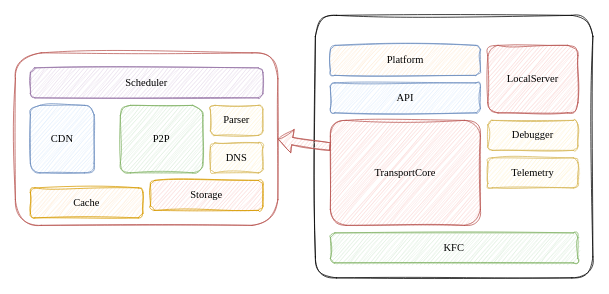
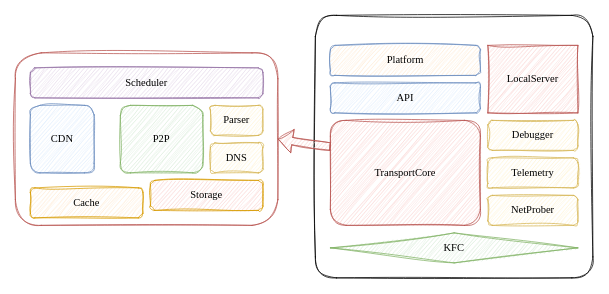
  <mxCell id="0" />
  <mxCell id="1" parent="0" />
  <mxCell id="2" value="" style="group" parent="1" vertex="1" connectable="0"><mxGeometry x="420" y="20" width="370" height="350" as="geometry" /></mxCell>
  <mxCell id="3" value="" style="rounded=1;whiteSpace=wrap;html=1;fillColor=none;arcSize=8;sketch=1;curveFitting=1;jiggle=2;" parent="2" vertex="1"><mxGeometry width="370" height="350" as="geometry" /></mxCell>
  <mxCell id="4" value="TransportCore" style="rounded=1;whiteSpace=wrap;html=1;fillColor=#f8cecc;strokeColor=#b85450;fontSize=14;fontFamily=Comic Sans MS;sketch=1;curveFitting=1;jiggle=2;" parent="2" vertex="1"><mxGeometry x="20" y="140" width="200" height="140" as="geometry" /></mxCell>
  <mxCell id="5" value="API" style="rounded=1;whiteSpace=wrap;html=1;fillColor=#dae8fc;strokeColor=#6c8ebf;fontSize=14;fontFamily=Comic Sans MS;sketch=1;curveFitting=1;jiggle=2;" parent="2" vertex="1"><mxGeometry x="20" y="90" width="200" height="40" as="geometry" /></mxCell>
- <mxCell id="6" value="LocalServer" style="rounded=1;whiteSpace=wrap;html=1;fillColor=#f8cecc;strokeColor=#b85450;fontSize=14;fontFamily=Comic Sans MS;sketch=1;curveFitting=1;jiggle=2;" parent="2" vertex="1"><mxGeometry x="230" y="40" width="120" height="90" as="geometry" /></mxCell>
+ <mxCell id="6" value="LocalServer" style="whiteSpace=wrap;html=1;fillColor=#f8cecc;strokeColor=#b85450;fontSize=14;fontFamily=Comic Sans MS;sketch=1;curveFitting=1;jiggle=2;rounded=0;" parent="2" vertex="1"><mxGeometry x="230" y="40" width="120" height="90" as="geometry" /></mxCell>
  <mxCell id="7" value="Platform" style="rounded=1;whiteSpace=wrap;html=1;fillColor=#ffe6cc;strokeColor=#6c8ebf;fontSize=14;fontFamily=Comic Sans MS;sketch=1;curveFitting=1;jiggle=2;" parent="2" vertex="1"><mxGeometry x="20" y="40" width="200" height="40" as="geometry" /></mxCell>
  <mxCell id="8" value="Debugger" style="rounded=1;whiteSpace=wrap;html=1;fillColor=#fff2cc;strokeColor=#d6b656;fontSize=14;fontFamily=Comic Sans MS;sketch=1;curveFitting=1;jiggle=2;" parent="2" vertex="1"><mxGeometry x="230" y="140" width="120" height="40" as="geometry" /></mxCell>
  <mxCell id="9" value="Telemetry" style="rounded=1;whiteSpace=wrap;html=1;fillColor=#fff2cc;strokeColor=#d6b656;fontSize=14;fontFamily=Comic Sans MS;sketch=1;curveFitting=1;jiggle=2;" parent="2" vertex="1"><mxGeometry x="230" y="190" width="120" height="40" as="geometry" /></mxCell>
- <mxCell id="11" value="KFC" style="rounded=1;whiteSpace=wrap;html=1;fillColor=#d5e8d4;strokeColor=#82b366;fontSize=14;fontFamily=Comic Sans MS;sketch=1;curveFitting=1;jiggle=2;" parent="2" vertex="1"><mxGeometry x="20" y="290" width="330" height="40" as="geometry" /></mxCell>
+ <mxCell id="10" value="NetProber" style="rounded=1;whiteSpace=wrap;html=1;fillColor=#fff2cc;strokeColor=#d6b656;fontSize=14;fontFamily=Comic Sans MS;sketch=1;curveFitting=1;jiggle=2;" parent="2" vertex="1"><mxGeometry x="230" y="240" width="120" height="40" as="geometry" /></mxCell>
+ <mxCell id="11" value="KFC" style="rhombus;whiteSpace=wrap;html=1;fillColor=#d5e8d4;strokeColor=#82b366;fontSize=14;fontFamily=Comic Sans MS;sketch=1;curveFitting=1;jiggle=2;" parent="2" vertex="1"><mxGeometry x="20" y="290" width="330" height="40" as="geometry" /></mxCell>
  <mxCell id="12" value="" style="shape=flexArrow;endArrow=classic;html=1;rounded=1;fillColor=#f8cecc;strokeColor=#b85450;entryX=1;entryY=0.5;entryDx=0;entryDy=0;exitX=0;exitY=0.25;exitDx=0;exitDy=0;sketch=1;curveFitting=1;jiggle=2;" parent="1" source="4" target="13" edge="1"><mxGeometry width="50" height="50" relative="1" as="geometry"><mxPoint x="300" y="460" as="sourcePoint" /><mxPoint x="350" y="410" as="targetPoint" /></mxGeometry></mxCell>
  <mxCell id="13" value="" style="rounded=1;whiteSpace=wrap;html=1;fillColor=none;strokeColor=#b85450;fontSize=14;fontFamily=Comic Sans MS;sketch=1;curveFitting=1;jiggle=2;container=0;" parent="1" vertex="1"><mxGeometry x="20" y="70" width="350" height="230" as="geometry" /></mxCell>
  <mxCell id="14" value="Scheduler" style="rounded=1;whiteSpace=wrap;html=1;fillColor=#e1d5e7;strokeColor=#9673a6;fontSize=14;fontFamily=Comic Sans MS;sketch=1;curveFitting=1;jiggle=2;container=0;" parent="1" vertex="1"><mxGeometry x="40" y="90" width="310" height="40" as="geometry" /></mxCell>
  <mxCell id="15" value="Cache" style="rounded=1;whiteSpace=wrap;html=1;fillColor=#ffe6cc;strokeColor=#d79b00;fontSize=14;fontFamily=Comic Sans MS;sketch=1;curveFitting=1;jiggle=2;container=0;" parent="1" vertex="1"><mxGeometry x="40" y="250" width="150" height="40" as="geometry" /></mxCell>
  <mxCell id="16" value="Parser" style="rounded=1;whiteSpace=wrap;html=1;fillColor=#fff2cc;strokeColor=#d6b656;fontSize=14;fontFamily=Comic Sans MS;sketch=1;curveFitting=1;jiggle=2;container=0;" parent="1" vertex="1"><mxGeometry x="280" y="140" width="70" height="40" as="geometry" /></mxCell>
  <mxCell id="17" value="P2P" style="rounded=1;whiteSpace=wrap;html=1;fillColor=#d5e8d4;strokeColor=#82b366;fontSize=14;fontFamily=Comic Sans MS;sketch=1;curveFitting=1;jiggle=2;container=0;" parent="1" vertex="1"><mxGeometry x="160" y="140" width="110" height="90" as="geometry" /></mxCell>
  <mxCell id="18" value="CDN" style="rounded=1;whiteSpace=wrap;html=1;fillColor=#dae8fc;strokeColor=#6c8ebf;fontSize=14;fontFamily=Comic Sans MS;sketch=1;curveFitting=1;jiggle=2;container=0;" parent="1" vertex="1"><mxGeometry x="40" y="140" width="85" height="90" as="geometry" /></mxCell>
  <mxCell id="19" value="DNS" style="rounded=1;whiteSpace=wrap;html=1;fillColor=#fff2cc;strokeColor=#d6b656;fontSize=14;fontFamily=Comic Sans MS;sketch=1;curveFitting=1;jiggle=2;container=0;" parent="1" vertex="1"><mxGeometry x="280" y="190" width="70" height="40" as="geometry" /></mxCell>
  <mxCell id="20" value="Storage" style="rounded=1;whiteSpace=wrap;html=1;fillColor=#f8cecc;strokeColor=#d79b00;fontSize=14;fontFamily=Comic Sans MS;sketch=1;curveFitting=1;jiggle=2;container=0;" parent="1" vertex="1"><mxGeometry x="200" y="240" width="150" height="40" as="geometry" /></mxCell>
